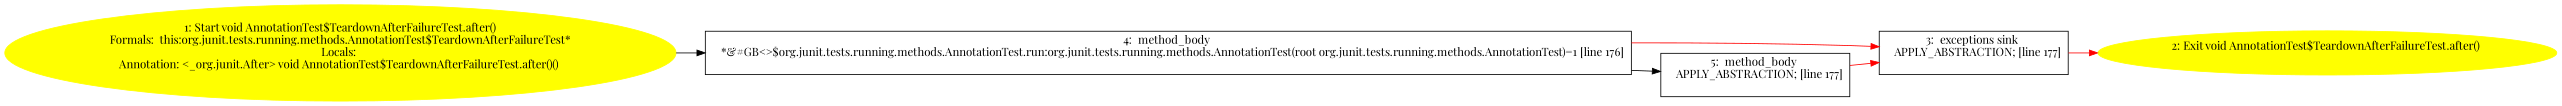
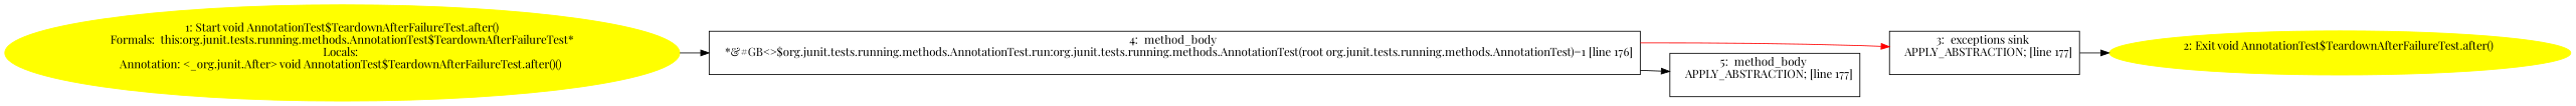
  digraph {
    fontname="Playfair Display"
    rankdir=LR
    node [fontname="Playfair Display" shape=box]
    edge [fontname="Playfair Display"]
    n1 [color=yellow label="1: Start void AnnotationTest$TeardownAfterFailureTest.after()\nFormals:  this:org.junit.tests.running.methods.AnnotationTest$TeardownAfterFailureTest*\nLocals: \nAnnotation: <_org.junit.After> void AnnotationTest$TeardownAfterFailureTest.after()() \n  " style=filled shape=""]
    n2 [label="4:  method_body \n   *&#GB<>$org.junit.tests.running.methods.AnnotationTest.run:org.junit.tests.running.methods.AnnotationTest(root org.junit.tests.running.methods.AnnotationTest)=1 [line 176]\n "]
    n3 [label="3:  exceptions sink \n   APPLY_ABSTRACTION; [line 177]\n "]
    n4 [label="5:  method_body \n   APPLY_ABSTRACTION; [line 177]\n "]
    n5 [color=yellow label="2: Exit void AnnotationTest$TeardownAfterFailureTest.after() \n  " style=filled shape=""]
    n1 -> n2
    n2 -> n3 [color=red]
    n2 -> n4
-   n3 -> n5 [color=red]
-   n4 -> n3 [color=red]
+   n3 -> n5
  }
